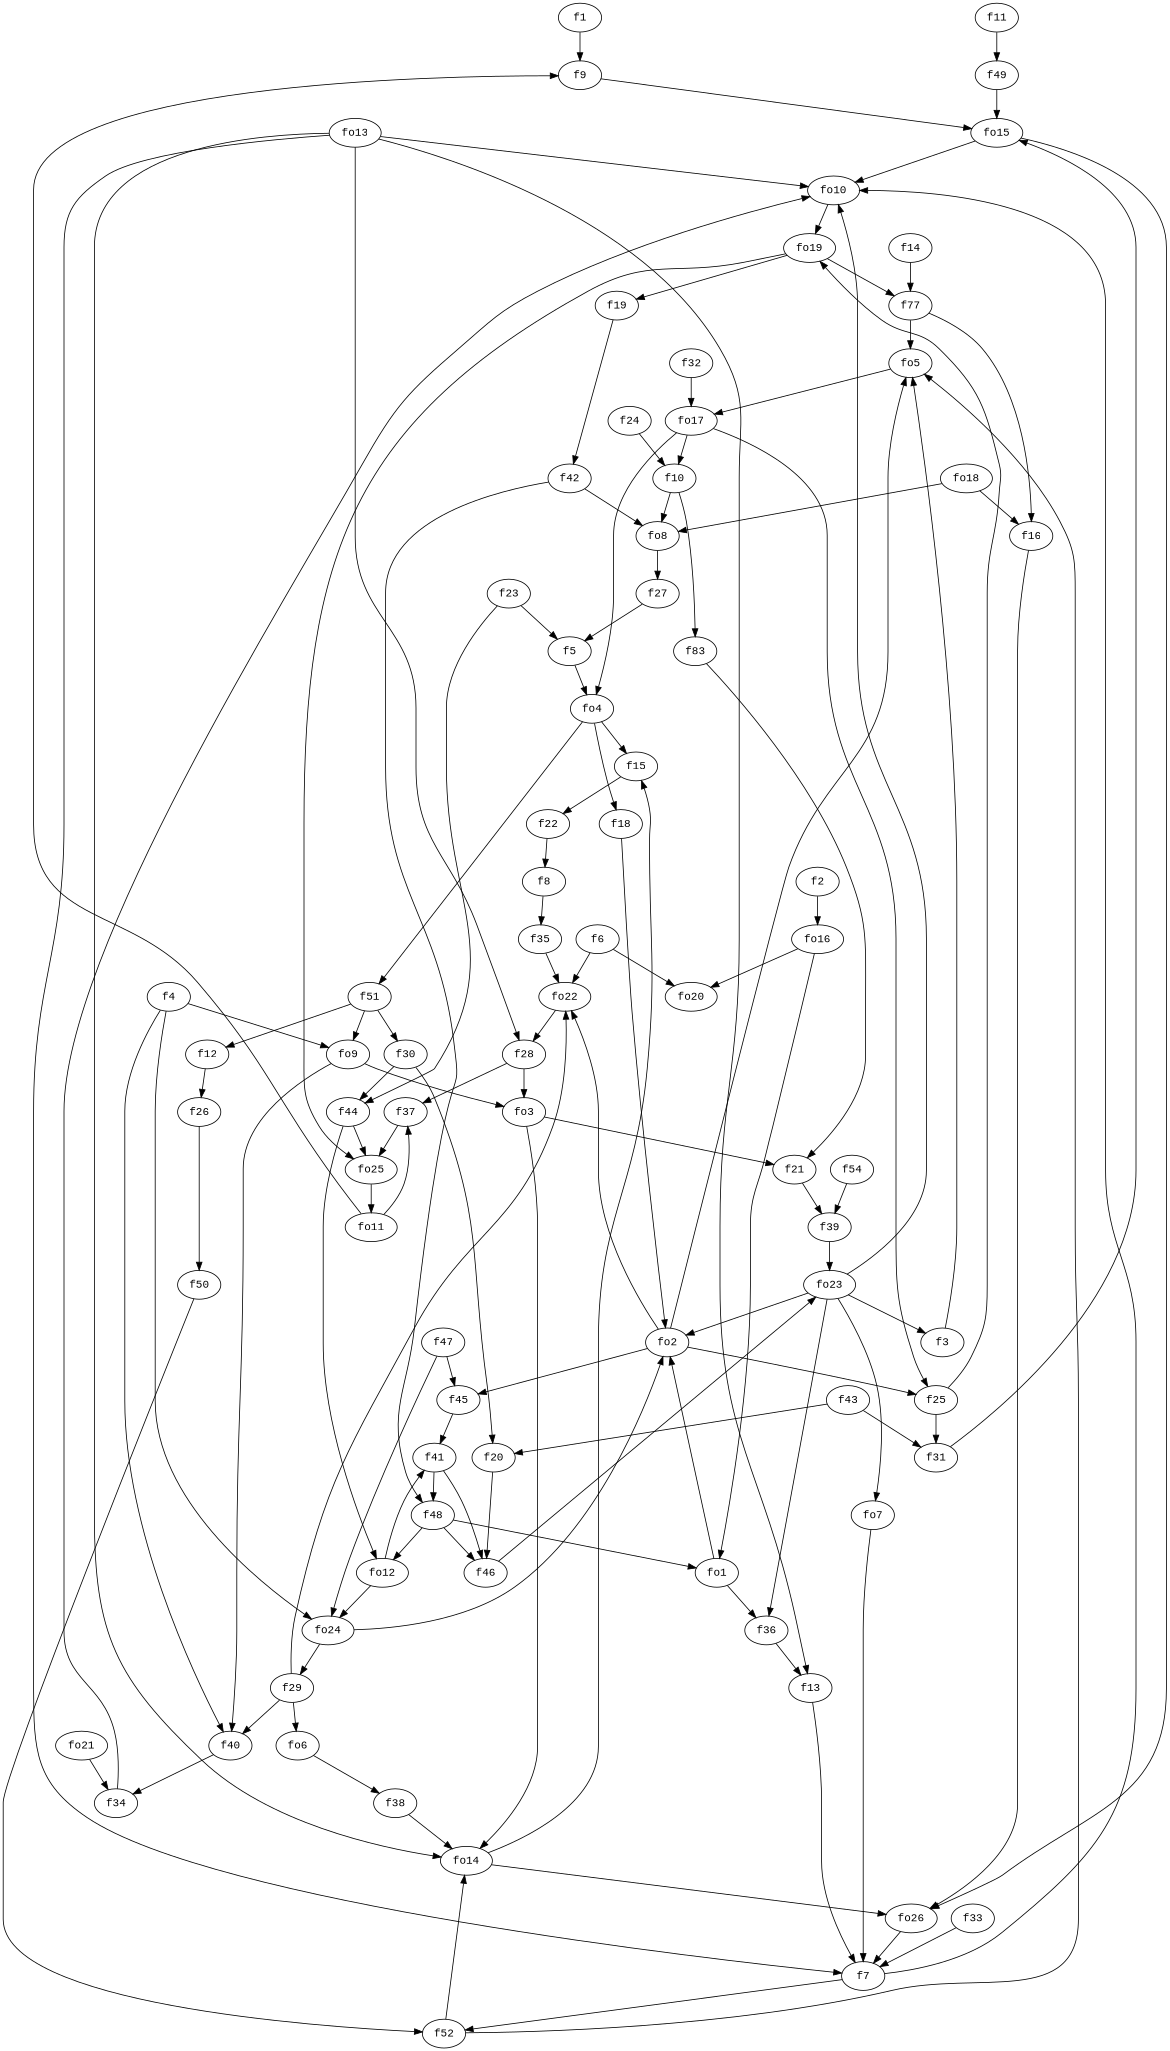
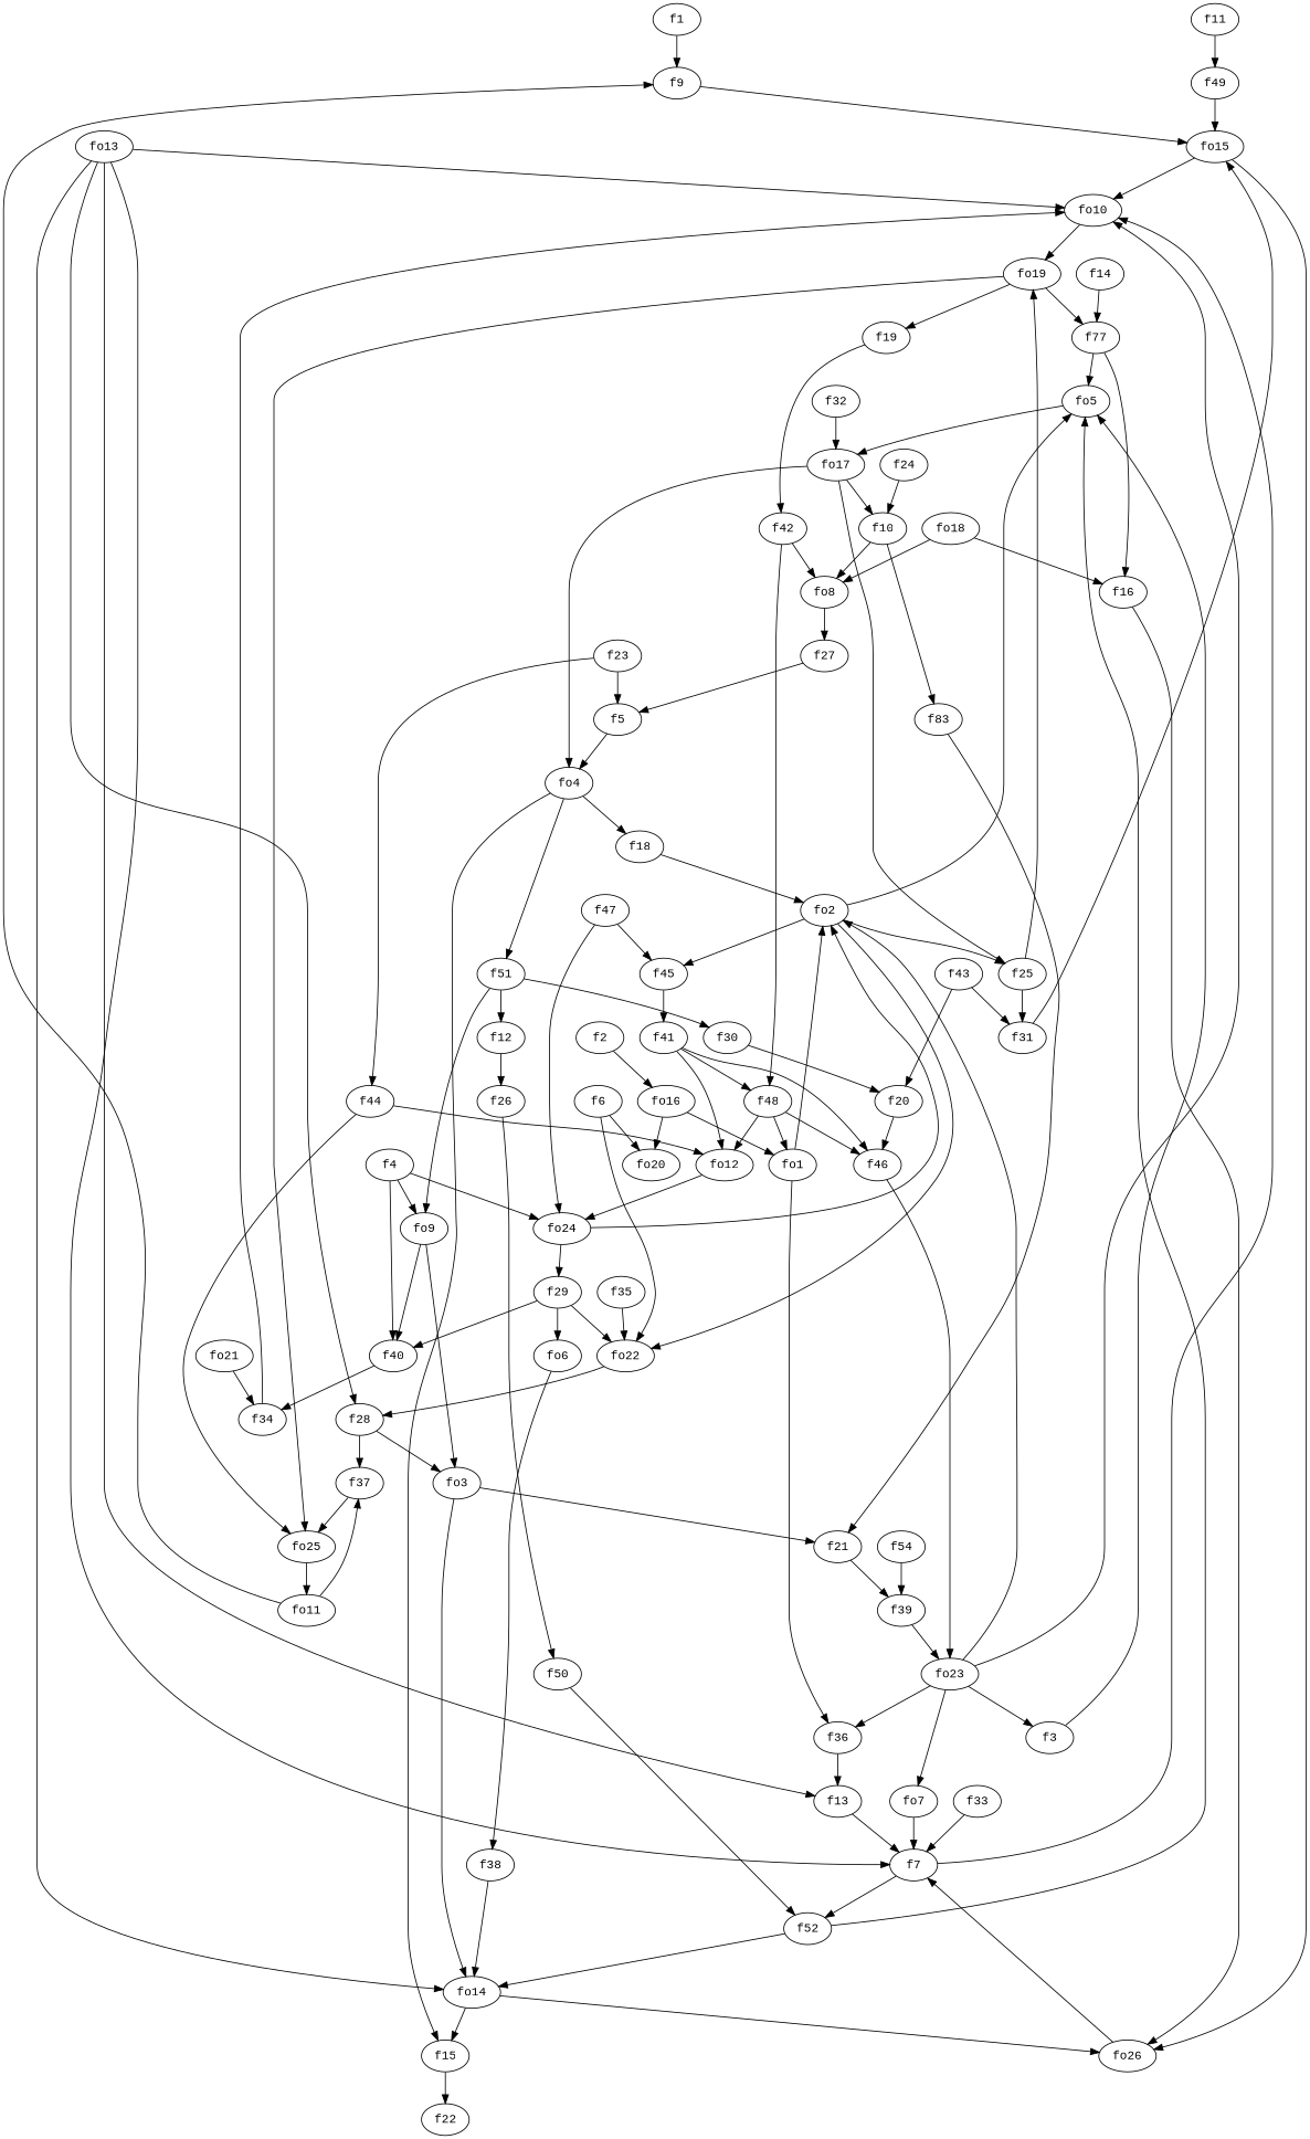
  strict digraph {
    fontname="Liberation Mono"
    node [fontname="Liberation Mono"]
    edge [fontname="Liberation Mono" weight=2]
    f1
    f9
    fo15
    f2
    fo16
    fo20
    fo1
    f3
    fo5
    fo17
    f4
    f40
    fo9
    fo24
    f34
    fo3
    fo2
    f29
    f5
    fo4
    f15
    f18
    f51
    f6
    fo22
    f28
    f7
    f52
    fo10
    fo14
    fo19
-   f8
    f35
    fo26
    n35 [label=f83]
    f10
    fo8
    f21
    f27
    f11
    f49
    f12
    f26
    f50
    f13
    n46 [label=f77]
    f14
    f16
    f22
    f25
    f45
    f19
    f42
    f48
    f20
    f46
    fo23
    f39
    f23
    f44
    fo25
    fo12
    f24
    f31
    f37
    fo6
    f38
    f30
    f32
    f33
    f36
    fo11
    fo7
    f41
    f43
    f47
    f54
    fo13
    fo18
    fo21
    f1 -> f9
    f9 -> fo15
    fo15 -> fo10
    fo15 -> fo26
    f2 -> fo16
    fo16 -> fo20
    fo16 -> fo1
    fo1 -> fo2
    fo1 -> f36
    f3 -> fo5
    fo5 -> fo17
    fo17 -> fo4
    fo17 -> f10
    fo17 -> f25
    f4 -> f40
    f4 -> fo9
    f4 -> fo24
    f40 -> f34
    fo9 -> f40
    fo9 -> fo3
    fo24 -> fo2
    fo24 -> f29
    f34 -> fo10
    fo3 -> fo14
    fo3 -> f21
    fo2 -> fo5
    fo2 -> fo22
    fo2 -> f25
    fo2 -> f45
    f29 -> f40
    f29 -> fo22
    f29 -> fo6
    f5 -> fo4
    fo4 -> f15
    fo4 -> f18
    fo4 -> f51
    f15 -> f22
    f18 -> fo2
    f51 -> fo9
    f51 -> f12
    f51 -> f30
    f6 -> fo20
    f6 -> fo22
    fo22 -> f28
    f28 -> fo3
    f28 -> f37
    f7 -> f52
    f7 -> fo10
    f52 -> fo5
    f52 -> fo14
    fo10 -> fo19
    fo14 -> f15
    fo14 -> fo26
    fo19 -> n46
    fo19 -> f19
    fo19 -> fo25
-   f8 -> f35
    f35 -> fo22
    fo26 -> f7
    n35 -> f21
    f10 -> n35
    f10 -> fo8
    fo8 -> f27
    f21 -> f39
    f27 -> f5
    f11 -> f49
    f49 -> fo15
    f12 -> f26
    f26 -> f50
    f50 -> f52
    f13 -> f7
    n46 -> fo5
    n46 -> f16
    f14 -> n46
    f16 -> fo26
-   f22 -> f8
    f25 -> fo19
    f25 -> f31
    f45 -> f41
    f19 -> f42
    f42 -> fo8
    f42 -> f48
    f48 -> fo1
    f48 -> f46
    f48 -> fo12
    f20 -> f46
    f46 -> fo23
    fo23 -> f3
    fo23 -> fo2
    fo23 -> fo10
    fo23 -> f36
    fo23 -> fo7
    f39 -> fo23
    f23 -> f5
    f23 -> f44
    f44 -> fo25
    f44 -> fo12
    fo25 -> fo11
    fo12 -> fo24
-   fo12 -> f41
+   f41 -> fo12
    f24 -> f10
    f31 -> fo15
    f37 -> fo25
    fo6 -> f38
    f38 -> fo14
    f30 -> f20
-   f30 -> f44
    f32 -> fo17
    f33 -> f7
    f36 -> f13
    fo11 -> f9
    fo11 -> f37
    fo7 -> f7
    f41 -> f48
    f41 -> f46
    f43 -> f20
    f43 -> f31
    f47 -> fo24
    f47 -> f45
    f54 -> f39
    fo13 -> f28
    fo13 -> f7
    fo13 -> fo10
    fo13 -> fo14
    fo13 -> f13
    fo18 -> fo8
    fo18 -> f16
    fo21 -> f34
  }
